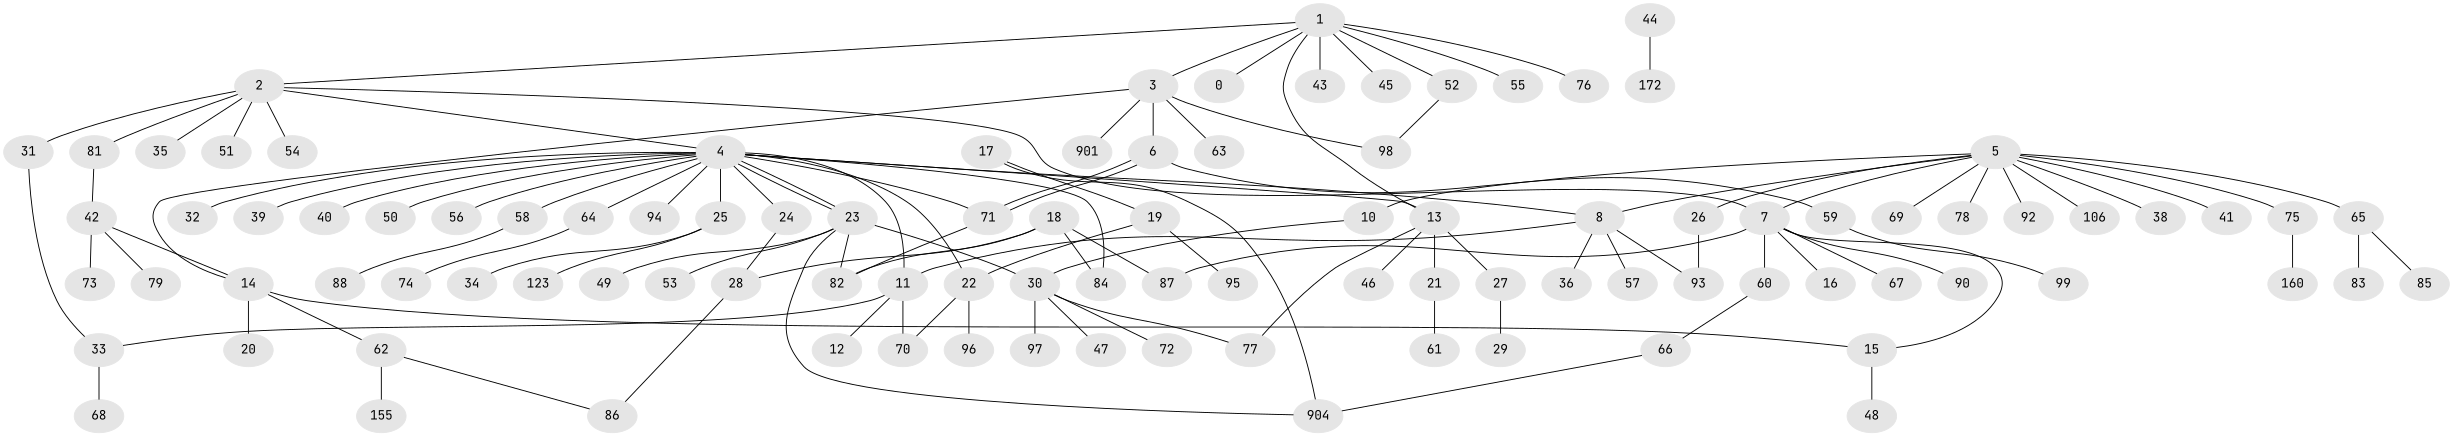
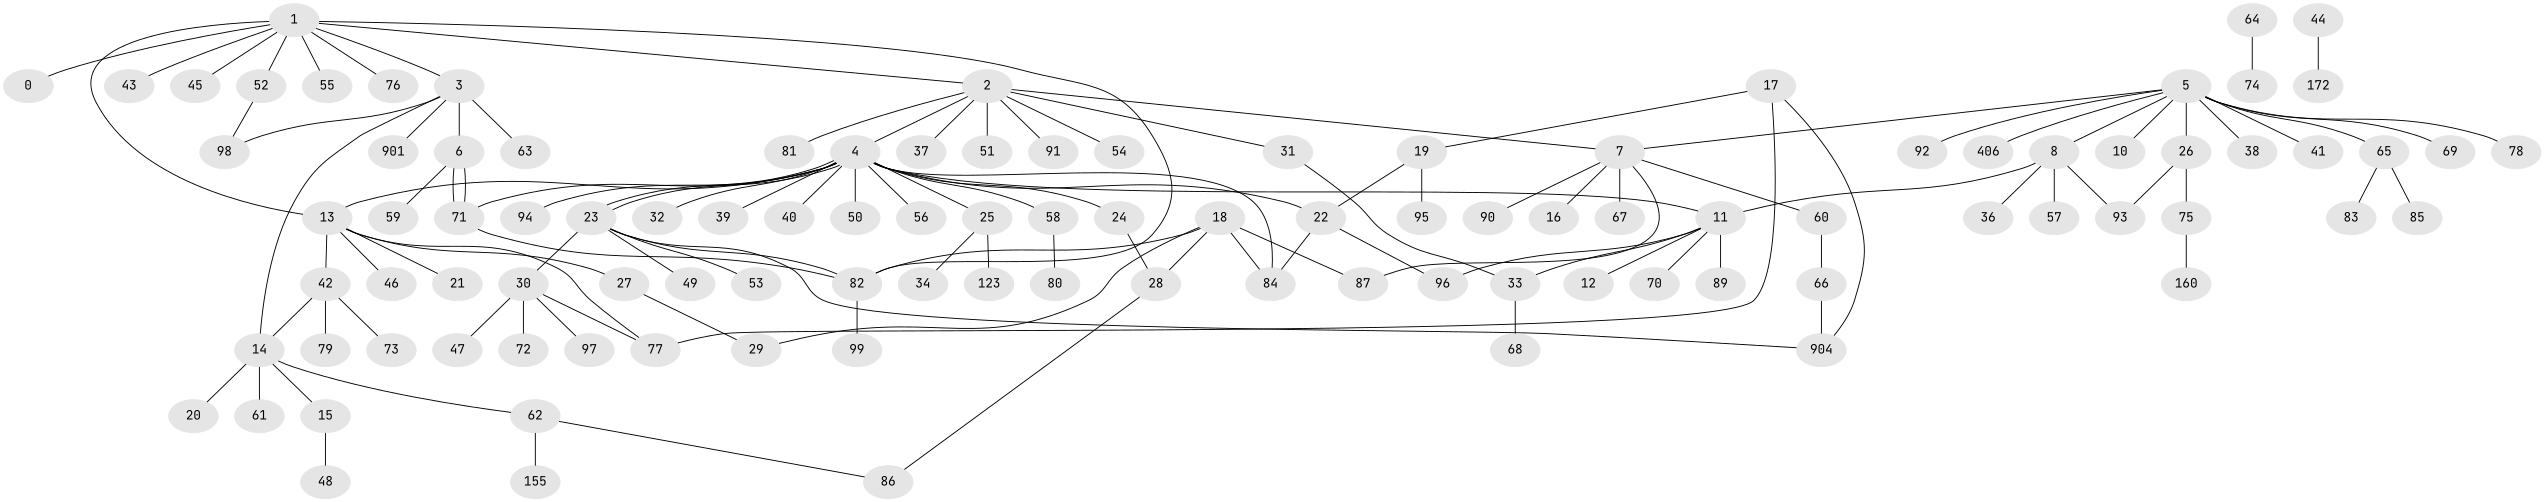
  graph {
    fontname="JetBrains Mono"
    node [color=gray90 fontname="JetBrains Mono" style=filled]
    edge [fontname="JetBrains Mono"]
    1
    2
    3
    n4 [label=0]
    13
    43
    45
    52
    55
    76
    82
    4
    7
    31
-   35
+   35 [label=37]
    51
+   91
    54
    81
    6
    14
    63
    n23 [label=901]
    98
    21
    27
    42
    46
    77
    99
    8
    11
    22
    23
    24
    25
    32
    39
    40
    50
    56
    58
    64
    71
    84
    94
    15
    16
    60
    67
    87
    90
    33
    59
    20
    61
    62
    17
    19
    n60 [label=904]
    5
    10
    26
    38
    41
    65
    69
    75
    78
    92
-   106
+   106 [label=406]
    36
    57
    93
    12
    70
+   89
    96
    18
    28
    29
    30
    49
    53
    34
    n86 [label=123]
    68
-   80 [label=88]
+   80
    74
    83
    85
    n92 [label=160]
    48
    66
    47
    72
    97
    n98 [label=172]
    44
    73
    79
    86
    n103 [label=155]
    95
    1 -- 2
    1 -- 3
    1 -- n4
    1 -- 13
    1 -- 43
    1 -- 45
    1 -- 52
    1 -- 55
    1 -- 76
+   1 -- 82
    2 -- 4
    2 -- 7
    2 -- 31
    2 -- 35
    2 -- 51
+   2 -- 91
    2 -- 54
    2 -- 81
    3 -- 6
    3 -- 14
    3 -- 63
    3 -- n23
    3 -- 98
    13 -- 21
    13 -- 27
-   81 -- 42
+   13 -- 42
    13 -- 46
    13 -- 77
    52 -- 98
-   59 -- 99
+   82 -- 99
    4 -- 13
-   4 -- 8
    4 -- 11
    4 -- 22
    4 -- 23
    4 -- 23
    4 -- 24
    4 -- 25
    4 -- 32
    4 -- 39
    4 -- 40
    4 -- 50
    4 -- 56
    4 -- 58
-   4 -- 64
    4 -- 71
    4 -- 84
    4 -- 94
-   7 -- 15
    7 -- 16
    7 -- 60
    7 -- 67
    7 -- 87
    7 -- 90
    31 -- 33
    6 -- 71
    6 -- 71
    6 -- 59
    14 -- 15
    14 -- 20
-   21 -- 61
+   14 -- 61
    14 -- 62
    27 -- 29
    42 -- 14
    42 -- 73
    42 -- 79
    8 -- 11
    8 -- 36
    8 -- 57
    8 -- 93
    11 -- 33
    11 -- 12
    11 -- 70
-   22 -- 70
+   11 -- 89
+   11 -- 96
+   22 -- 84
    22 -- 96
    23 -- 82
    23 -- n60
    23 -- 30
    23 -- 49
    23 -- 53
    24 -- 28
    25 -- 34
    25 -- n86
    58 -- 80
    64 -- 74
    71 -- 82
    15 -- 48
    60 -- 66
    33 -- 68
    62 -- 86
    62 -- n103
+   17 -- 77
    17 -- 19
    17 -- n60
    19 -- 22
    19 -- 95
    5 -- 7
    5 -- 8
    5 -- 10
    5 -- 26
    5 -- 38
    5 -- 41
    5 -- 65
    5 -- 69
-   5 -- 75
+   26 -- 75
    5 -- 78
    5 -- 92
    5 -- 106
-   10 -- 30
    26 -- 93
    65 -- 83
    65 -- 85
    75 -- n92
    18 -- 82
    18 -- 84
    18 -- 87
    18 -- 28
+   18 -- 29
    28 -- 86
    30 -- 77
    30 -- 47
    30 -- 72
    30 -- 97
    66 -- n60
    44 -- n98
  }
